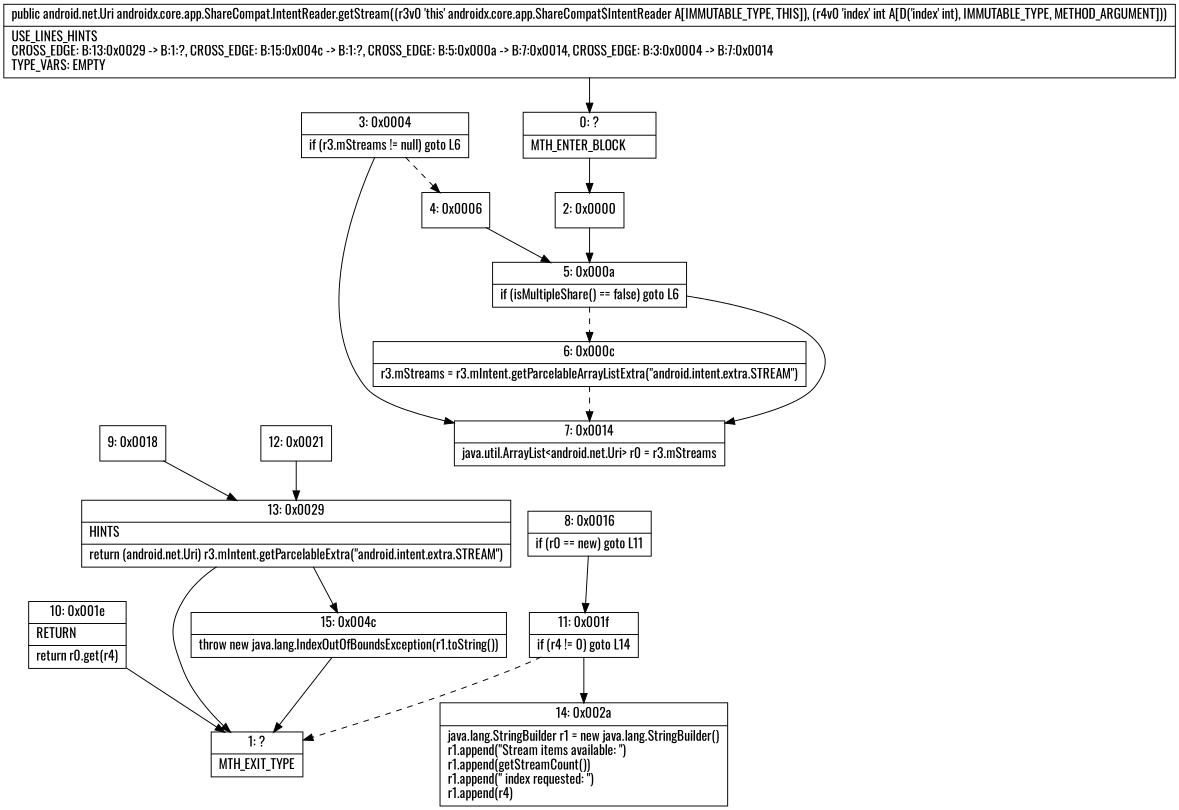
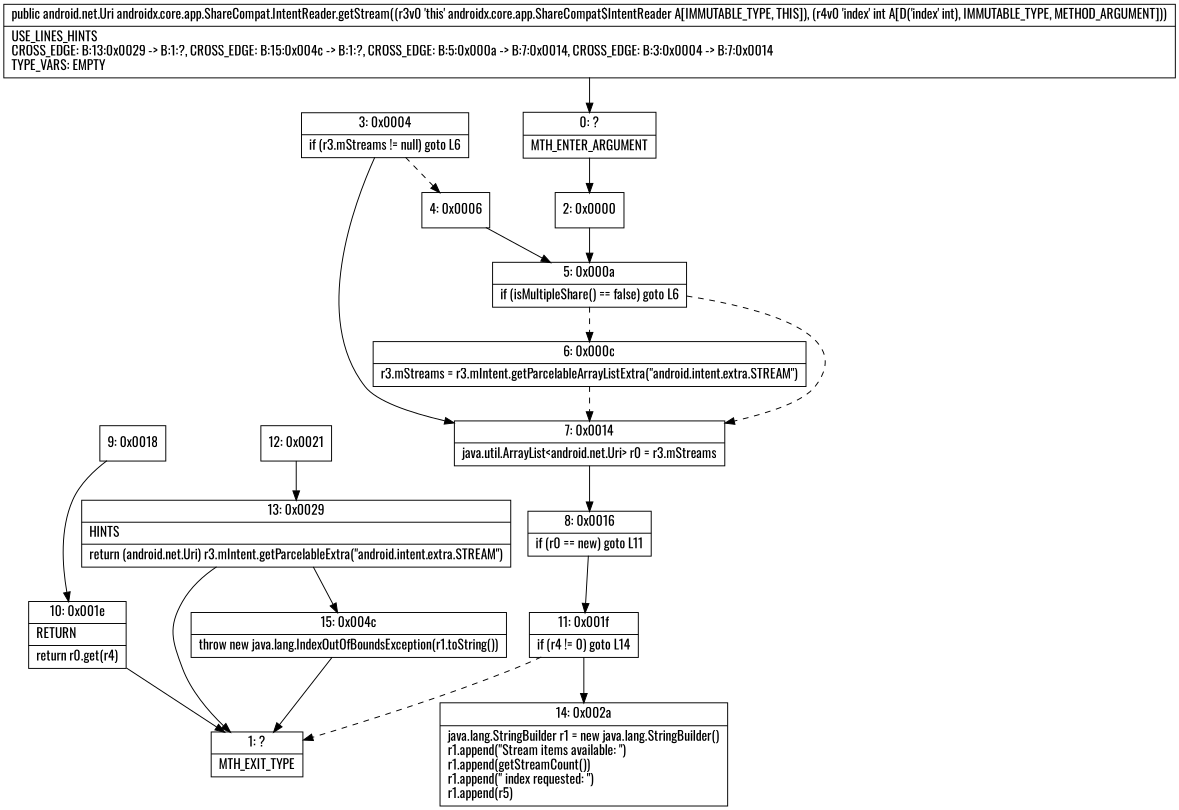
  digraph {
    fontname=Oswald
    node [fontname=Oswald shape=record]
    edge [fontname=Oswald]
-   n1 [label="{0\:\ ?|MTH_ENTER_BLOCK\l}"]
+   n1 [label="{0\:\ ?|MTH_ENTER_ARGUMENT\l}"]
    n2 [label="{2\:\ 0x0000}"]
    n3 [label="{5\:\ 0x000a|if (isMultipleShare() == false) goto L6\l}"]
    n4 [label="{3\:\ 0x0004|if (r3.mStreams != null) goto L6\l}"]
    n5 [label="{4\:\ 0x0006}"]
    n6 [label="{7\:\ 0x0014|java.util.ArrayList\<android.net.Uri\> r0 = r3.mStreams\l}"]
    n7 [label="{8\:\ 0x0016|if (r0 == new) goto L11\l}"]
    n8 [label="{6\:\ 0x000c|r3.mStreams = r3.mIntent.getParcelableArrayListExtra(\"android.intent.extra.STREAM\")\l}"]
    n9 [label="{11\:\ 0x001f|if (r4 != 0) goto L14\l}"]
    n10 [label="{9\:\ 0x0018}"]
    n11 [label="{10\:\ 0x001e|RETURN\l|return r0.get(r4)\l}"]
    n12 [label="{1\:\ ?|MTH_EXIT_TYPE\l}"]
-   n13 [label="{14\:\ 0x002a|java.lang.StringBuilder r1 = new java.lang.StringBuilder()\lr1.append(\"Stream items available: \")\lr1.append(getStreamCount())\lr1.append(\" index requested: \")\lr1.append(r4)\l}"]
+   n13 [label="{14\:\ 0x002a|java.lang.StringBuilder r1 = new java.lang.StringBuilder()\lr1.append(\"Stream items available: \")\lr1.append(getStreamCount())\lr1.append(\" index requested: \")\lr1.append(r5)\l}"]
    n14 [label="{12\:\ 0x0021}"]
    n15 [label="{13\:\ 0x0029|HINTS\l|return (android.net.Uri) r3.mIntent.getParcelableExtra(\"android.intent.extra.STREAM\")\l}"]
    n16 [label="{15\:\ 0x004c|throw new java.lang.IndexOutOfBoundsException(r1.toString())\l}"]
    n17 [label="{public android.net.Uri androidx.core.app.ShareCompat.IntentReader.getStream((r3v0 'this' androidx.core.app.ShareCompat$IntentReader A[IMMUTABLE_TYPE, THIS]), (r4v0 'index' int A[D('index' int), IMMUTABLE_TYPE, METHOD_ARGUMENT]))  | USE_LINES_HINTS\lCROSS_EDGE: B:13:0x0029 \-\> B:1:?, CROSS_EDGE: B:15:0x004c \-\> B:1:?, CROSS_EDGE: B:5:0x000a \-\> B:7:0x0014, CROSS_EDGE: B:3:0x0004 \-\> B:7:0x0014\lTYPE_VARS: EMPTY\l}"]
    n1 -> n2
    n2 -> n3
-   n3 -> n6
+   n3 -> n6 [style=dashed]
    n3 -> n8 [style=dashed]
    n4 -> n5 [style=dashed]
    n4 -> n6
    n5 -> n3
+   n6 -> n7
    n7 -> n9
    n8 -> n6 [style=dashed]
    n9 -> n12 [style=dashed]
    n9 -> n13
-   n10 -> n15
+   n10 -> n11
    n11 -> n12
    n14 -> n15
    n15 -> n12
    n15 -> n16
    n16 -> n12
    n17 -> n1
  }
